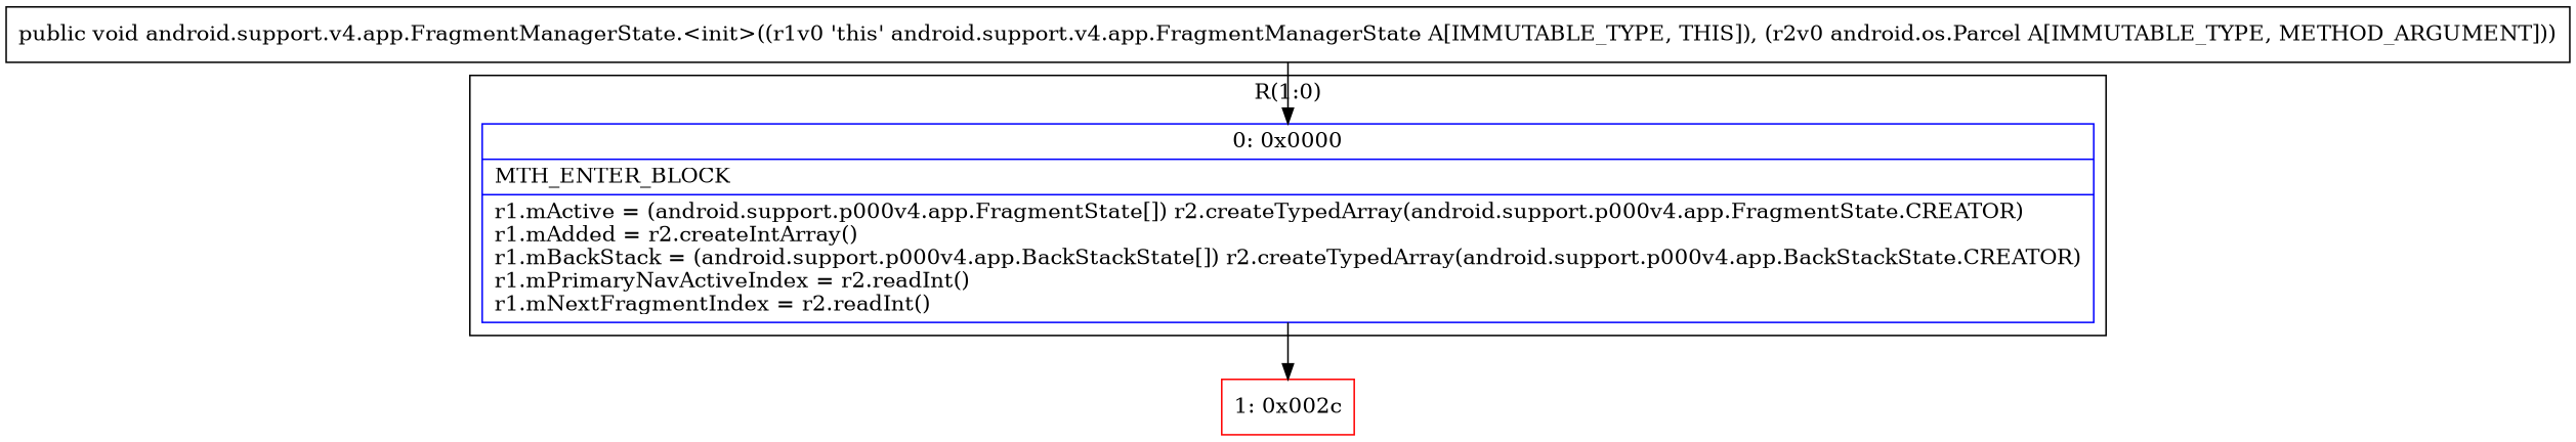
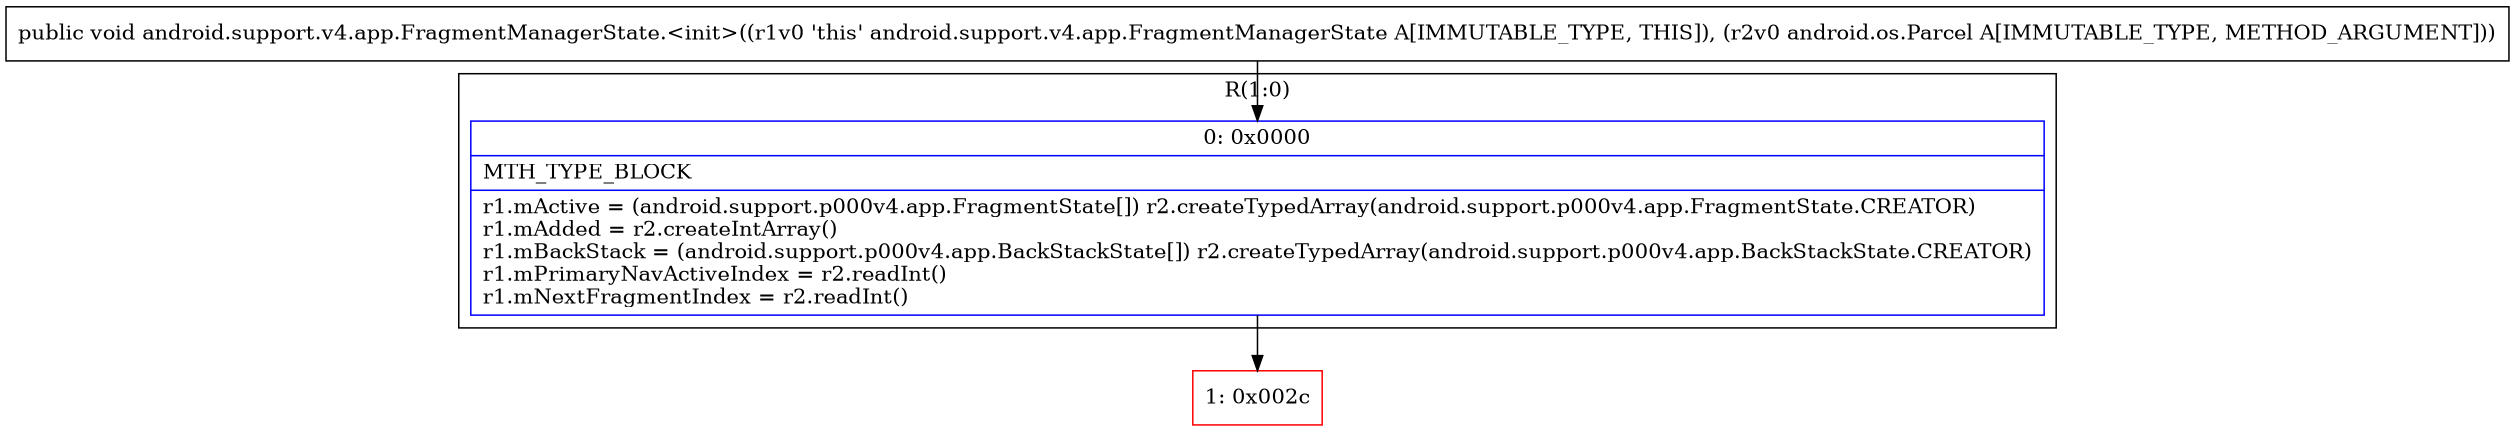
  digraph {
    node [shape=record]
-   n1 [color=blue label="{0\:\ 0x0000|MTH_ENTER_BLOCK\l|r1.mActive = (android.support.p000v4.app.FragmentState[]) r2.createTypedArray(android.support.p000v4.app.FragmentState.CREATOR)\lr1.mAdded = r2.createIntArray()\lr1.mBackStack = (android.support.p000v4.app.BackStackState[]) r2.createTypedArray(android.support.p000v4.app.BackStackState.CREATOR)\lr1.mPrimaryNavActiveIndex = r2.readInt()\lr1.mNextFragmentIndex = r2.readInt()\l}"]
+   n1 [color=blue label="{0\:\ 0x0000|MTH_TYPE_BLOCK\l|r1.mActive = (android.support.p000v4.app.FragmentState[]) r2.createTypedArray(android.support.p000v4.app.FragmentState.CREATOR)\lr1.mAdded = r2.createIntArray()\lr1.mBackStack = (android.support.p000v4.app.BackStackState[]) r2.createTypedArray(android.support.p000v4.app.BackStackState.CREATOR)\lr1.mPrimaryNavActiveIndex = r2.readInt()\lr1.mNextFragmentIndex = r2.readInt()\l}"]
    n2 [color=red label="{1\:\ 0x002c}"]
    n3 [label="{public void android.support.v4.app.FragmentManagerState.\<init\>((r1v0 'this' android.support.v4.app.FragmentManagerState A[IMMUTABLE_TYPE, THIS]), (r2v0 android.os.Parcel A[IMMUTABLE_TYPE, METHOD_ARGUMENT])) }"]
    subgraph cluster_1 {
      label="R(1:0)"
      n1
    }
    n1 -> n2
    n3 -> n1
  }
